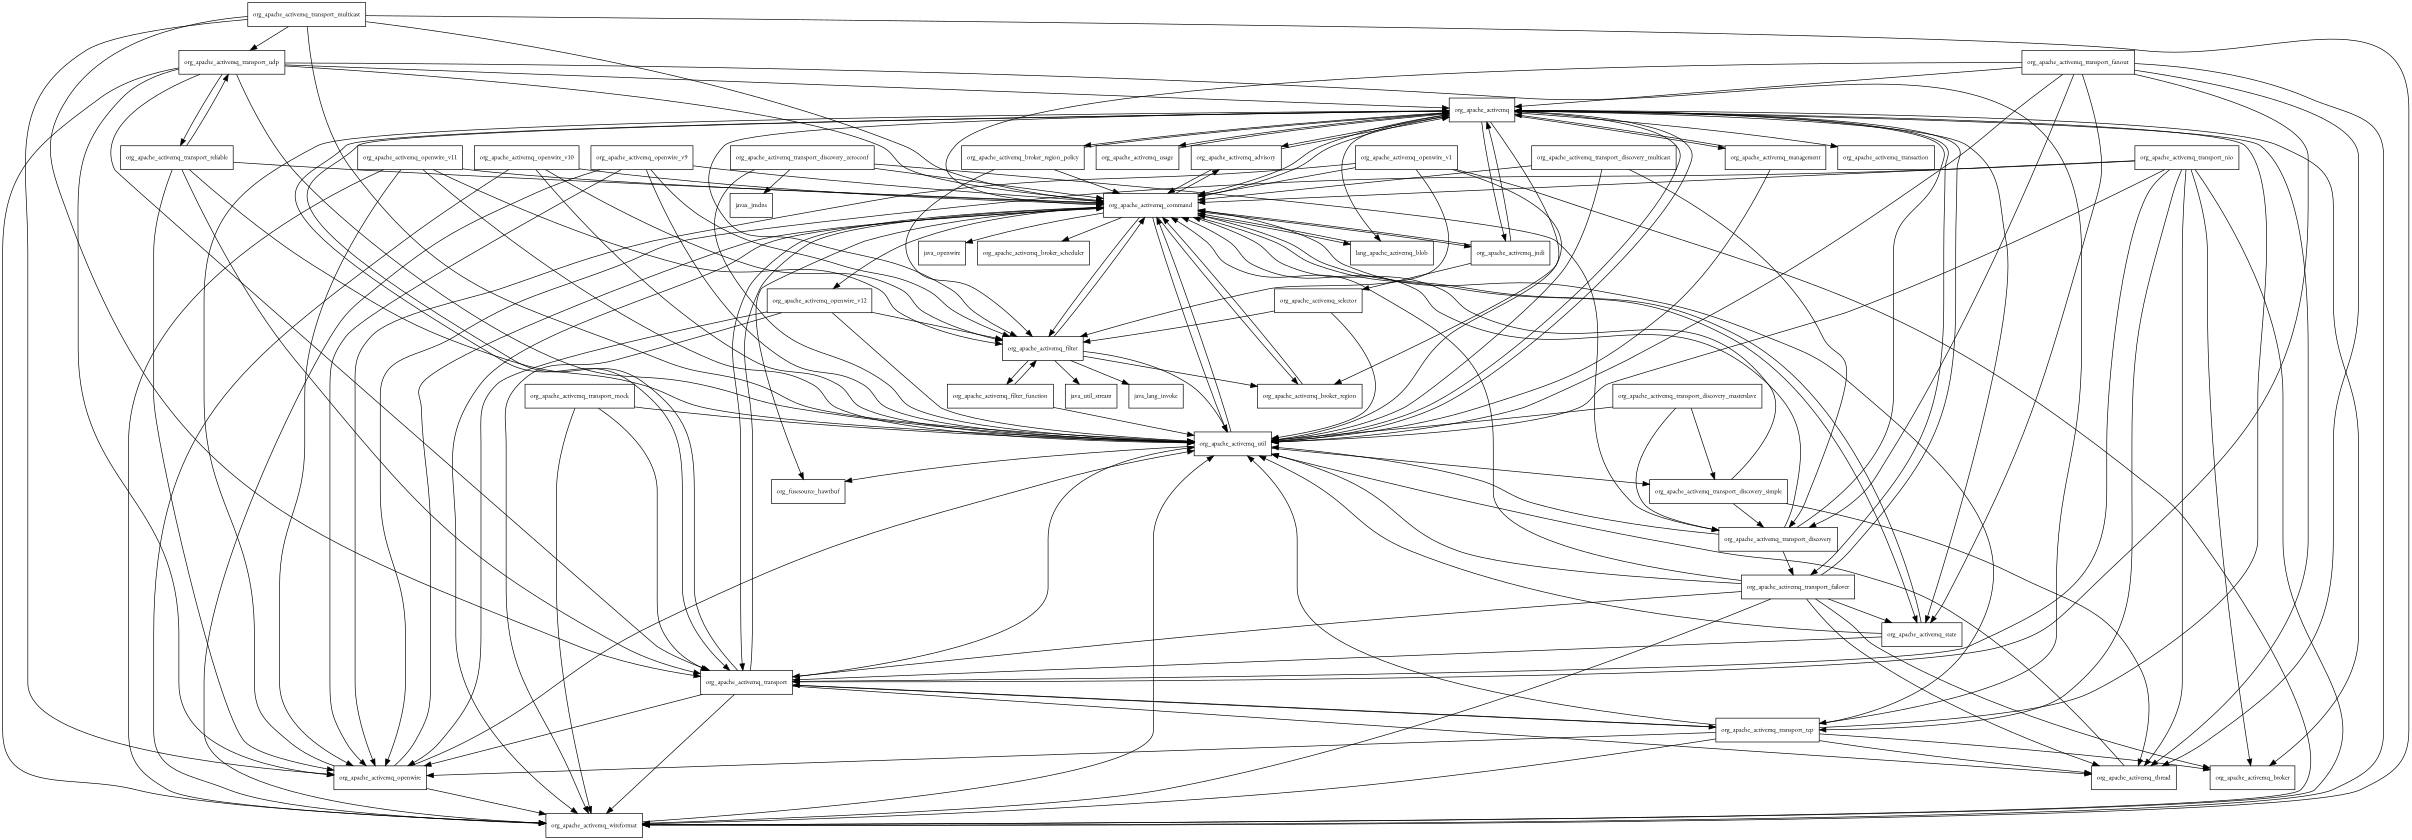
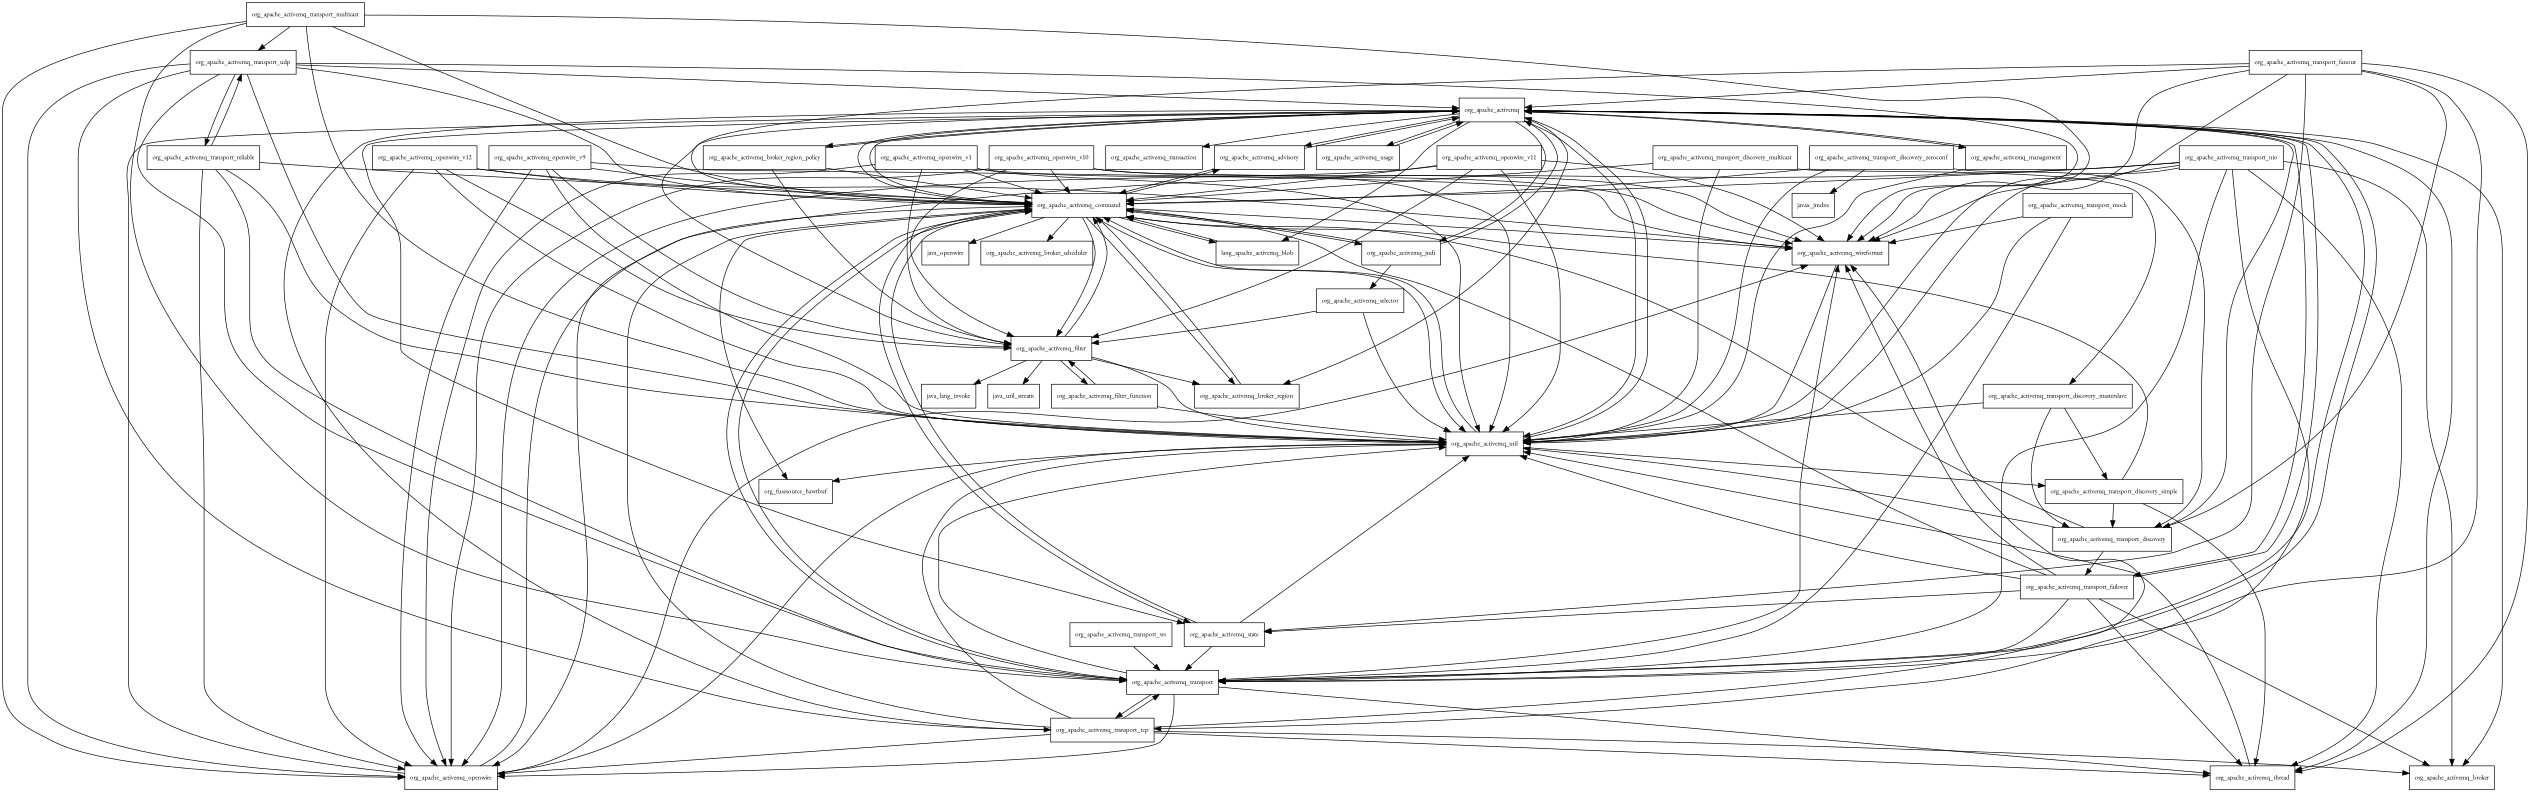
  digraph {
    fontname="EB Garamond"
    node [fontname="EB Garamond" fontsize=10.0 shape=box]
    edge [fontname="EB Garamond"]
    org_apache_activemq
    org_apache_activemq_advisory
    n3 [label=lang_apache_activemq_blob]
    org_apache_activemq_broker
    org_apache_activemq_broker_region
    org_apache_activemq_broker_region_policy
    org_apache_activemq_command
    org_apache_activemq_filter
    org_apache_activemq_jndi
    org_apache_activemq_management
    org_apache_activemq_state
    org_apache_activemq_thread
    org_apache_activemq_transaction
    org_apache_activemq_transport
    org_apache_activemq_transport_failover
    org_apache_activemq_usage
    org_apache_activemq_util
    n18 [label=java_openwire]
    org_apache_activemq_broker_scheduler
    org_apache_activemq_wireformat
    org_fusesource_hawtbuf
    java_lang_invoke
    java_util_stream
    org_apache_activemq_filter_function
    org_apache_activemq_selector
    org_apache_activemq_openwire
    org_apache_activemq_transport_tcp
    org_apache_activemq_transport_discovery_simple
    org_apache_activemq_openwire_v1
    org_apache_activemq_openwire_v10
    org_apache_activemq_openwire_v11
    org_apache_activemq_openwire_v12
    org_apache_activemq_openwire_v9
    org_apache_activemq_transport_discovery
    org_apache_activemq_transport_discovery_masterslave
    org_apache_activemq_transport_discovery_multicast
    org_apache_activemq_transport_discovery_zeroconf
    javax_jmdns
    org_apache_activemq_transport_fanout
    org_apache_activemq_transport_mock
    org_apache_activemq_transport_multicast
    org_apache_activemq_transport_udp
    org_apache_activemq_transport_reliable
    org_apache_activemq_transport_nio
+   org_apache_activemq_transport_ws
    org_apache_activemq -> org_apache_activemq_advisory
    org_apache_activemq -> n3
    org_apache_activemq -> org_apache_activemq_broker
    org_apache_activemq -> org_apache_activemq_broker_region
    org_apache_activemq -> org_apache_activemq_broker_region_policy
    org_apache_activemq -> org_apache_activemq_command
    org_apache_activemq -> org_apache_activemq_filter
    org_apache_activemq -> org_apache_activemq_jndi
    org_apache_activemq -> org_apache_activemq_management
    org_apache_activemq -> org_apache_activemq_state
    org_apache_activemq -> org_apache_activemq_thread
    org_apache_activemq -> org_apache_activemq_transaction
    org_apache_activemq -> org_apache_activemq_transport
    org_apache_activemq -> org_apache_activemq_transport_failover
    org_apache_activemq -> org_apache_activemq_usage
    org_apache_activemq -> org_apache_activemq_util
    org_apache_activemq_advisory -> org_apache_activemq
    org_apache_activemq_advisory -> org_apache_activemq_command
    n3 -> org_apache_activemq_command
    org_apache_activemq_broker_region -> org_apache_activemq_command
    org_apache_activemq_broker_region_policy -> org_apache_activemq
    org_apache_activemq_broker_region_policy -> org_apache_activemq_command
    org_apache_activemq_broker_region_policy -> org_apache_activemq_filter
    org_apache_activemq_command -> org_apache_activemq
    org_apache_activemq_command -> org_apache_activemq_advisory
    org_apache_activemq_command -> n3
    org_apache_activemq_command -> org_apache_activemq_broker_region
    org_apache_activemq_command -> org_apache_activemq_filter
    org_apache_activemq_command -> org_apache_activemq_jndi
    org_apache_activemq_command -> org_apache_activemq_state
    org_apache_activemq_command -> org_apache_activemq_transport
    org_apache_activemq_command -> org_apache_activemq_util
    org_apache_activemq_command -> n18
    org_apache_activemq_command -> org_apache_activemq_broker_scheduler
    org_apache_activemq_command -> org_apache_activemq_wireformat
    org_apache_activemq_command -> org_fusesource_hawtbuf
    org_apache_activemq_filter -> org_apache_activemq_broker_region
    org_apache_activemq_filter -> org_apache_activemq_command
    org_apache_activemq_filter -> org_apache_activemq_util
    org_apache_activemq_filter -> java_lang_invoke
    org_apache_activemq_filter -> java_util_stream
    org_apache_activemq_filter -> org_apache_activemq_filter_function
    org_apache_activemq_jndi -> org_apache_activemq
    org_apache_activemq_jndi -> org_apache_activemq_command
    org_apache_activemq_jndi -> org_apache_activemq_selector
    org_apache_activemq_management -> org_apache_activemq
    org_apache_activemq_management -> org_apache_activemq_util
    org_apache_activemq_state -> org_apache_activemq_command
    org_apache_activemq_state -> org_apache_activemq_transport
    org_apache_activemq_state -> org_apache_activemq_util
    org_apache_activemq_thread -> org_apache_activemq_util
    org_apache_activemq_transport -> org_apache_activemq
    org_apache_activemq_transport -> org_apache_activemq_command
    org_apache_activemq_transport -> org_apache_activemq_thread
    org_apache_activemq_transport -> org_apache_activemq_util
    org_apache_activemq_transport -> org_apache_activemq_wireformat
    org_apache_activemq_transport -> org_apache_activemq_openwire
    org_apache_activemq_transport -> org_apache_activemq_transport_tcp
    org_apache_activemq_transport_failover -> org_apache_activemq
    org_apache_activemq_transport_failover -> org_apache_activemq_broker
    org_apache_activemq_transport_failover -> org_apache_activemq_command
    org_apache_activemq_transport_failover -> org_apache_activemq_state
    org_apache_activemq_transport_failover -> org_apache_activemq_thread
    org_apache_activemq_transport_failover -> org_apache_activemq_transport
    org_apache_activemq_transport_failover -> org_apache_activemq_util
    org_apache_activemq_transport_failover -> org_apache_activemq_wireformat
    org_apache_activemq_usage -> org_apache_activemq
    org_apache_activemq_util -> org_apache_activemq
    org_apache_activemq_util -> org_apache_activemq_command
    org_apache_activemq_util -> org_fusesource_hawtbuf
    org_apache_activemq_util -> org_apache_activemq_transport_discovery_simple
    org_apache_activemq_wireformat -> org_apache_activemq_util
    org_apache_activemq_filter_function -> org_apache_activemq_filter
    org_apache_activemq_filter_function -> org_apache_activemq_util
    org_apache_activemq_selector -> org_apache_activemq_filter
    org_apache_activemq_selector -> org_apache_activemq_util
    org_apache_activemq_openwire -> org_apache_activemq
    org_apache_activemq_openwire -> org_apache_activemq_command
    org_apache_activemq_openwire -> org_apache_activemq_util
    org_apache_activemq_openwire -> org_apache_activemq_wireformat
    org_apache_activemq_transport_tcp -> org_apache_activemq
    org_apache_activemq_transport_tcp -> org_apache_activemq_broker
    org_apache_activemq_transport_tcp -> org_apache_activemq_command
    org_apache_activemq_transport_tcp -> org_apache_activemq_thread
    org_apache_activemq_transport_tcp -> org_apache_activemq_transport
    org_apache_activemq_transport_tcp -> org_apache_activemq_util
    org_apache_activemq_transport_tcp -> org_apache_activemq_wireformat
    org_apache_activemq_transport_tcp -> org_apache_activemq_openwire
    org_apache_activemq_transport_discovery_simple -> org_apache_activemq_command
    org_apache_activemq_transport_discovery_simple -> org_apache_activemq_thread
    org_apache_activemq_transport_discovery_simple -> org_apache_activemq_transport_discovery
    org_apache_activemq_openwire_v1 -> org_apache_activemq_command
    org_apache_activemq_openwire_v1 -> org_apache_activemq_filter
    org_apache_activemq_openwire_v1 -> org_apache_activemq_util
    org_apache_activemq_openwire_v1 -> org_apache_activemq_wireformat
    org_apache_activemq_openwire_v1 -> org_apache_activemq_openwire
    org_apache_activemq_openwire_v10 -> org_apache_activemq_command
    org_apache_activemq_openwire_v10 -> org_apache_activemq_filter
    org_apache_activemq_openwire_v10 -> org_apache_activemq_util
    org_apache_activemq_openwire_v10 -> org_apache_activemq_wireformat
+   org_apache_activemq_openwire_v10 -> org_apache_activemq_openwire
    org_apache_activemq_openwire_v11 -> org_apache_activemq_command
    org_apache_activemq_openwire_v11 -> org_apache_activemq_filter
    org_apache_activemq_openwire_v11 -> org_apache_activemq_util
    org_apache_activemq_openwire_v11 -> org_apache_activemq_wireformat
    org_apache_activemq_openwire_v11 -> org_apache_activemq_openwire
-   org_apache_activemq_command -> org_apache_activemq_openwire_v12
+   org_apache_activemq_openwire_v12 -> org_apache_activemq_command
    org_apache_activemq_openwire_v12 -> org_apache_activemq_filter
    org_apache_activemq_openwire_v12 -> org_apache_activemq_util
    org_apache_activemq_openwire_v12 -> org_apache_activemq_wireformat
    org_apache_activemq_openwire_v12 -> org_apache_activemq_openwire
    org_apache_activemq_openwire_v9 -> org_apache_activemq_command
    org_apache_activemq_openwire_v9 -> org_apache_activemq_filter
    org_apache_activemq_openwire_v9 -> org_apache_activemq_util
    org_apache_activemq_openwire_v9 -> org_apache_activemq_wireformat
    org_apache_activemq_openwire_v9 -> org_apache_activemq_openwire
    org_apache_activemq_transport_discovery -> org_apache_activemq
    org_apache_activemq_transport_discovery -> org_apache_activemq_command
    org_apache_activemq_transport_discovery -> org_apache_activemq_transport_failover
    org_apache_activemq_transport_discovery -> org_apache_activemq_util
    org_apache_activemq_transport_discovery_masterslave -> org_apache_activemq_util
    org_apache_activemq_transport_discovery_masterslave -> org_apache_activemq_transport_discovery_simple
    org_apache_activemq_transport_discovery_masterslave -> org_apache_activemq_transport_discovery
    org_apache_activemq_transport_discovery_multicast -> org_apache_activemq_command
    org_apache_activemq_transport_discovery_multicast -> org_apache_activemq_util
-   org_apache_activemq_transport_discovery_multicast -> org_apache_activemq_transport_discovery
+   org_apache_activemq_transport_discovery_multicast -> org_apache_activemq_transport_discovery_masterslave
    org_apache_activemq_transport_discovery_zeroconf -> org_apache_activemq_command
    org_apache_activemq_transport_discovery_zeroconf -> org_apache_activemq_util
    org_apache_activemq_transport_discovery_zeroconf -> org_apache_activemq_transport_discovery
    org_apache_activemq_transport_discovery_zeroconf -> javax_jmdns
    org_apache_activemq_transport_fanout -> org_apache_activemq
    org_apache_activemq_transport_fanout -> org_apache_activemq_command
    org_apache_activemq_transport_fanout -> org_apache_activemq_state
    org_apache_activemq_transport_fanout -> org_apache_activemq_thread
    org_apache_activemq_transport_fanout -> org_apache_activemq_transport
    org_apache_activemq_transport_fanout -> org_apache_activemq_util
    org_apache_activemq_transport_fanout -> org_apache_activemq_wireformat
    org_apache_activemq_transport_fanout -> org_apache_activemq_transport_discovery
    org_apache_activemq_transport_mock -> org_apache_activemq_transport
    org_apache_activemq_transport_mock -> org_apache_activemq_util
    org_apache_activemq_transport_mock -> org_apache_activemq_wireformat
    org_apache_activemq_transport_multicast -> org_apache_activemq_command
    org_apache_activemq_transport_multicast -> org_apache_activemq_transport
    org_apache_activemq_transport_multicast -> org_apache_activemq_util
    org_apache_activemq_transport_multicast -> org_apache_activemq_wireformat
    org_apache_activemq_transport_multicast -> org_apache_activemq_openwire
    org_apache_activemq_transport_multicast -> org_apache_activemq_transport_udp
    org_apache_activemq_transport_udp -> org_apache_activemq
    org_apache_activemq_transport_udp -> org_apache_activemq_command
    org_apache_activemq_transport_udp -> org_apache_activemq_transport
    org_apache_activemq_transport_udp -> org_apache_activemq_util
    org_apache_activemq_transport_udp -> org_apache_activemq_wireformat
    org_apache_activemq_transport_udp -> org_apache_activemq_openwire
    org_apache_activemq_transport_udp -> org_apache_activemq_transport_tcp
    org_apache_activemq_transport_udp -> org_apache_activemq_transport_reliable
    org_apache_activemq_transport_reliable -> org_apache_activemq_command
    org_apache_activemq_transport_reliable -> org_apache_activemq_transport
    org_apache_activemq_transport_reliable -> org_apache_activemq_util
    org_apache_activemq_transport_reliable -> org_apache_activemq_openwire
    org_apache_activemq_transport_reliable -> org_apache_activemq_transport_udp
    org_apache_activemq_transport_nio -> org_apache_activemq_broker
    org_apache_activemq_transport_nio -> org_apache_activemq_command
    org_apache_activemq_transport_nio -> org_apache_activemq_thread
    org_apache_activemq_transport_nio -> org_apache_activemq_transport
    org_apache_activemq_transport_nio -> org_apache_activemq_util
    org_apache_activemq_transport_nio -> org_apache_activemq_wireformat
    org_apache_activemq_transport_nio -> org_apache_activemq_openwire
    org_apache_activemq_transport_nio -> org_apache_activemq_transport_tcp
+   org_apache_activemq_transport_ws -> org_apache_activemq_transport
  }
